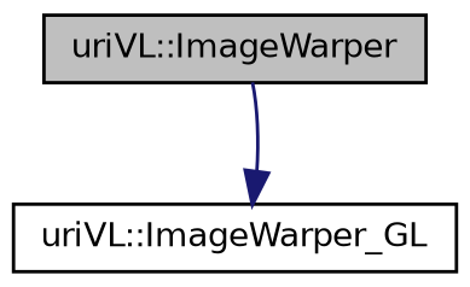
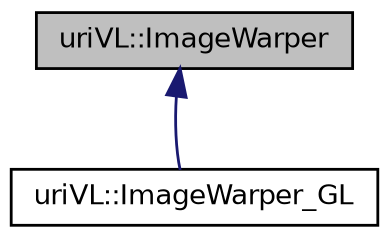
  digraph {
    node [color=black fontname=Helvetica fontsize=10 shape=record style=filled]
    n1 [fillcolor=grey75 fontcolor=black height=0.2 label="uriVL::ImageWarper" width=0.4]
    n2 [fillcolor=white height=0.2 label="uriVL::ImageWarper_GL" width=0.4]
-   n2 -> n1 [color=midnightblue dir=back fontname=Helvetica fontsize=10 labelfontname=Helvetica labelfontsize=10 style=solid]
+   n1 -> n2 [color=midnightblue dir=back fontname=Helvetica fontsize=10 labelfontname=Helvetica labelfontsize=10 style=solid]
  }
